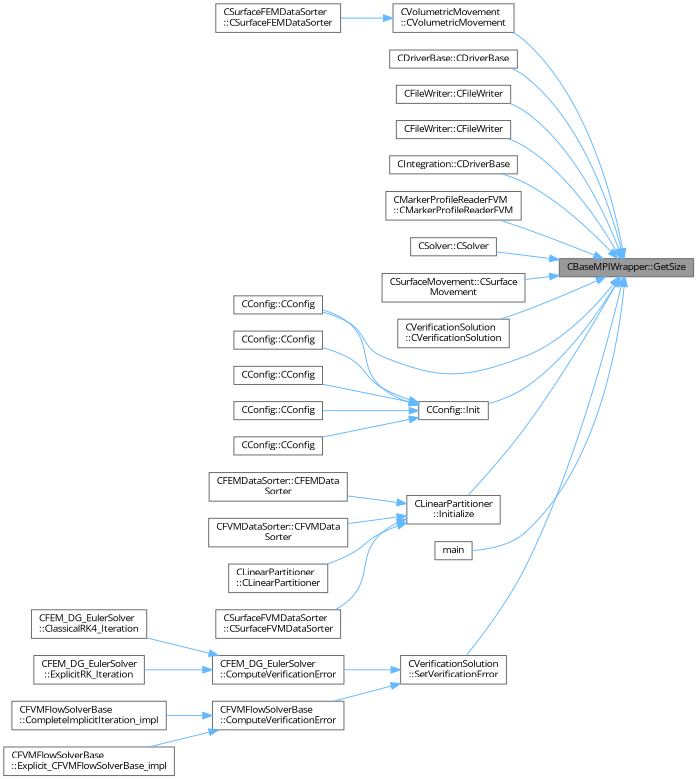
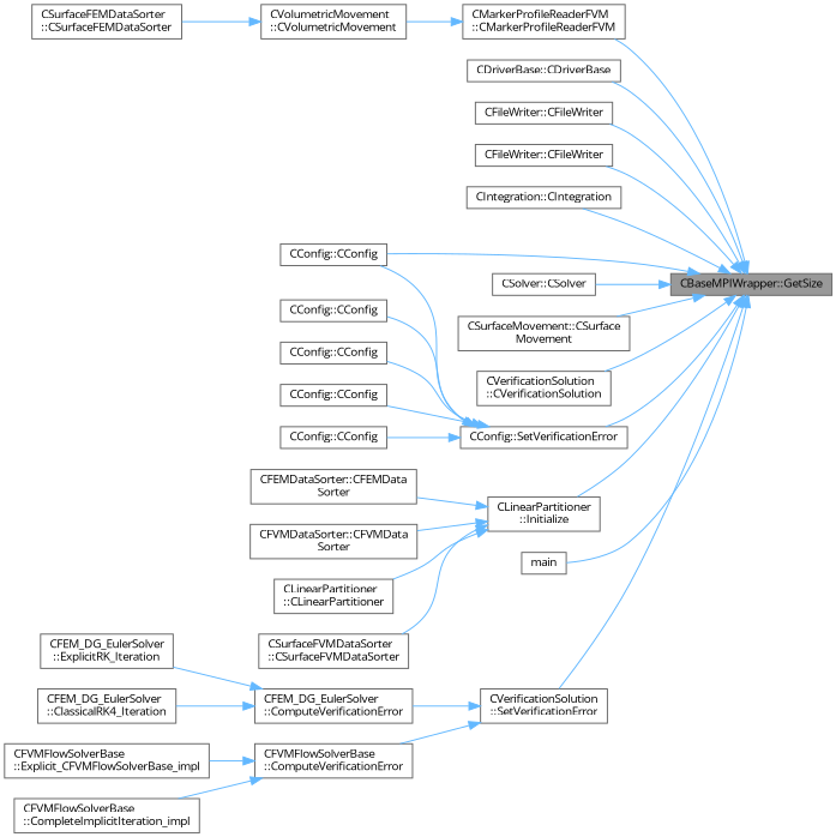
  digraph {
    fontname="Open Sans"
    rankdir=RL
    node [color=grey40 fillcolor=white fontname="Open Sans" fontsize=10 shape=box style=filled]
    edge [color=steelblue1 dir=back fontname="Open Sans" fontsize=10 labelfontname=Helvetica labelfontsize=10 style=solid]
    n1 [color=gray40 fillcolor=grey60 fontcolor=black height=0.2 label="CBaseMPIWrapper::GetSize" width=0.4]
    n2 [height=0.2 label="CConfig::CConfig" width=0.4]
    n3 [height=0.2 label="CDriverBase::CDriverBase" width=0.4]
    n4 [height=0.2 label="CFileWriter::CFileWriter" width=0.4]
    n5 [height=0.2 label="CFileWriter::CFileWriter" width=0.4]
-   n6 [height=0.2 label="CIntegration::CDriverBase" width=0.4]
+   n6 [height=0.2 label="CIntegration::CIntegration" width=0.4]
    n7 [height=0.2 label="CMarkerProfileReaderFVM\l::CMarkerProfileReaderFVM" width=0.4]
    n8 [height=0.2 label="CSolver::CSolver" width=0.4]
    n9 [height=0.2 label="CSurfaceMovement::CSurface\lMovement" width=0.4]
    n10 [height=0.2 label="CVerificationSolution\l::CVerificationSolution" width=0.4]
    n11 [height=0.2 label="CVolumetricMovement\l::CVolumetricMovement" width=0.4]
-   n12 [height=0.2 label="CConfig::Init" width=0.4]
+   n12 [height=0.2 label="CConfig::SetVerificationError" width=0.4]
    n13 [height=0.2 label="CLinearPartitioner\l::Initialize" width=0.4]
    n14 [height=0.2 label=main width=0.4]
    n15 [height=0.2 label="CVerificationSolution\l::SetVerificationError" width=0.4]
    n16 [height=0.2 label="CSurfaceFEMDataSorter\l::CSurfaceFEMDataSorter" width=0.4]
    n17 [height=0.2 label="CConfig::CConfig" width=0.4]
    n18 [height=0.2 label="CConfig::CConfig" width=0.4]
    n19 [height=0.2 label="CConfig::CConfig" width=0.4]
    n20 [height=0.2 label="CConfig::CConfig" width=0.4]
    n21 [height=0.2 label="CFEMDataSorter::CFEMData\lSorter" width=0.4]
    n22 [height=0.2 label="CFVMDataSorter::CFVMData\lSorter" width=0.4]
    n23 [height=0.2 label="CLinearPartitioner\l::CLinearPartitioner" width=0.4]
    n24 [height=0.2 label="CSurfaceFVMDataSorter\l::CSurfaceFVMDataSorter" width=0.4]
    n25 [height=0.2 label="CFEM_DG_EulerSolver\l::ComputeVerificationError" width=0.4]
    n26 [height=0.2 label="CFVMFlowSolverBase\l::ComputeVerificationError" width=0.4]
    n27 [height=0.2 label="CFEM_DG_EulerSolver\l::ClassicalRK4_Iteration" width=0.4]
    n28 [height=0.2 label="CFEM_DG_EulerSolver\l::ExplicitRK_Iteration" width=0.4]
    n29 [height=0.2 label="CFVMFlowSolverBase\l::CompleteImplicitIteration_impl" width=0.4]
    n30 [height=0.2 label="CFVMFlowSolverBase\l::Explicit_CFVMFlowSolverBase_impl" width=0.4]
    n1 -> n2
    n1 -> n3
    n1 -> n4
    n1 -> n5
    n1 -> n6
    n1 -> n7
    n1 -> n8
    n1 -> n9
    n1 -> n10
-   n1 -> n11
+   n7 -> n11
    n1 -> n12
    n1 -> n13
    n1 -> n14
    n1 -> n15
    n11 -> n16
    n12 -> n2
    n12 -> n17
    n12 -> n18
    n12 -> n19
    n12 -> n20
    n13 -> n21
    n13 -> n22
    n13 -> n23
    n13 -> n24
    n15 -> n25
    n15 -> n26
    n25 -> n27
    n25 -> n28
    n26 -> n29
    n26 -> n30
  }
